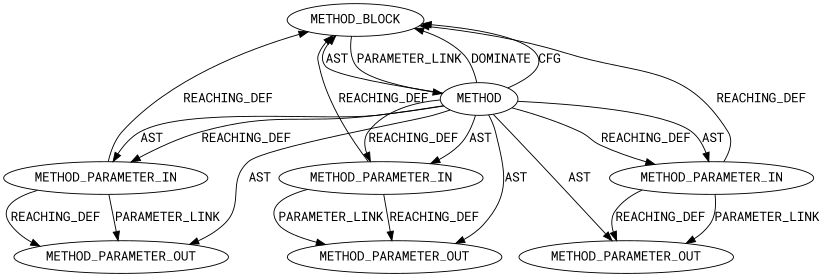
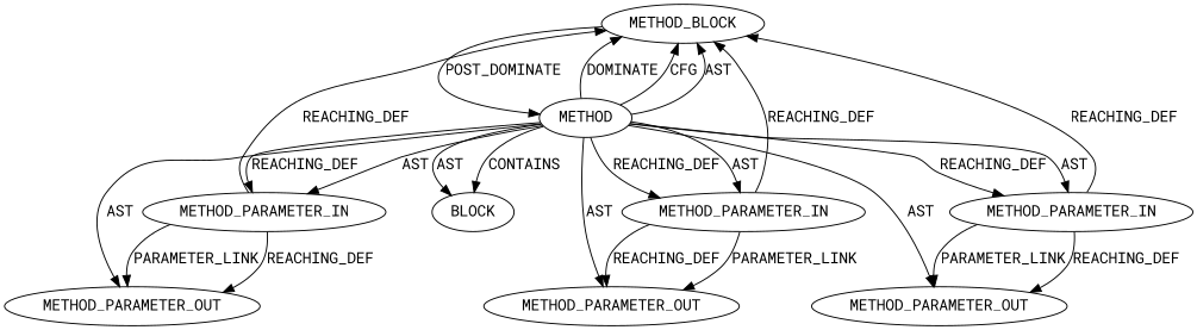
  digraph {
    fontname="Roboto Mono"
    node [CODE="<empty>" EVALUATION_STRATEGY=BY_VALUE ORDER=2 TYPE_FULL_NAME=ANY fontname="Roboto Mono" IS_VARIADIC=false]
    edge [fontname="Roboto Mono"]
    n1 [CODE=RET label=METHOD_BLOCK IS_VARIADIC=""]
    n2 [AST_PARENT_FULL_NAME="<global>" AST_PARENT_TYPE=NAMESPACE_BLOCK FILENAME="<empty>" FULL_NAME=sg_init_one IS_EXTERNAL=true NAME=sg_init_one ORDER=0 label=METHOD EVALUATION_STRATEGY="" TYPE_FULL_NAME="" IS_VARIADIC=""]
    n3 [CODE=p2 INDEX=2 NAME=p2 label=METHOD_PARAMETER_OUT]
+   n4 [ARGUMENT_INDEX=1 ORDER=1 label=BLOCK EVALUATION_STRATEGY="" IS_VARIADIC=""]
    n5 [CODE=p2 INDEX=2 NAME=p2 label=METHOD_PARAMETER_IN]
    n6 [CODE=p3 INDEX=3 NAME=p3 ORDER=3 label=METHOD_PARAMETER_OUT]
    n7 [CODE=p1 INDEX=1 NAME=p1 ORDER=1 label=METHOD_PARAMETER_OUT]
    n8 [CODE=p1 INDEX=1 NAME=p1 ORDER=1 label=METHOD_PARAMETER_IN]
    n9 [CODE=p3 INDEX=3 NAME=p3 ORDER=3 label=METHOD_PARAMETER_IN]
-   n1 -> n2 [label=PARAMETER_LINK]
+   n1 -> n2 [label=POST_DOMINATE]
    n2 -> n1 [label=DOMINATE]
    n2 -> n1 [label=CFG]
    n2 -> n1 [label=AST]
    n2 -> n3 [label=AST]
+   n2 -> n4 [label=AST]
+   n2 -> n4 [label=CONTAINS]
    n2 -> n5 [label=REACHING_DEF]
    n2 -> n5 [label=AST]
    n2 -> n6 [label=AST]
    n2 -> n7 [label=AST]
    n2 -> n8 [label=REACHING_DEF]
    n2 -> n8 [label=AST]
    n2 -> n9 [label=REACHING_DEF]
    n2 -> n9 [label=AST]
    n5 -> n1 [VARIABLE=p2 label=REACHING_DEF]
    n5 -> n3 [label=PARAMETER_LINK]
    n5 -> n3 [VARIABLE=p2 label=REACHING_DEF]
    n8 -> n1 [VARIABLE=p1 label=REACHING_DEF]
    n8 -> n7 [label=PARAMETER_LINK]
    n8 -> n7 [VARIABLE=p1 label=REACHING_DEF]
    n9 -> n1 [VARIABLE=p3 label=REACHING_DEF]
    n9 -> n6 [VARIABLE=p3 label=REACHING_DEF]
    n9 -> n6 [label=PARAMETER_LINK]
  }
